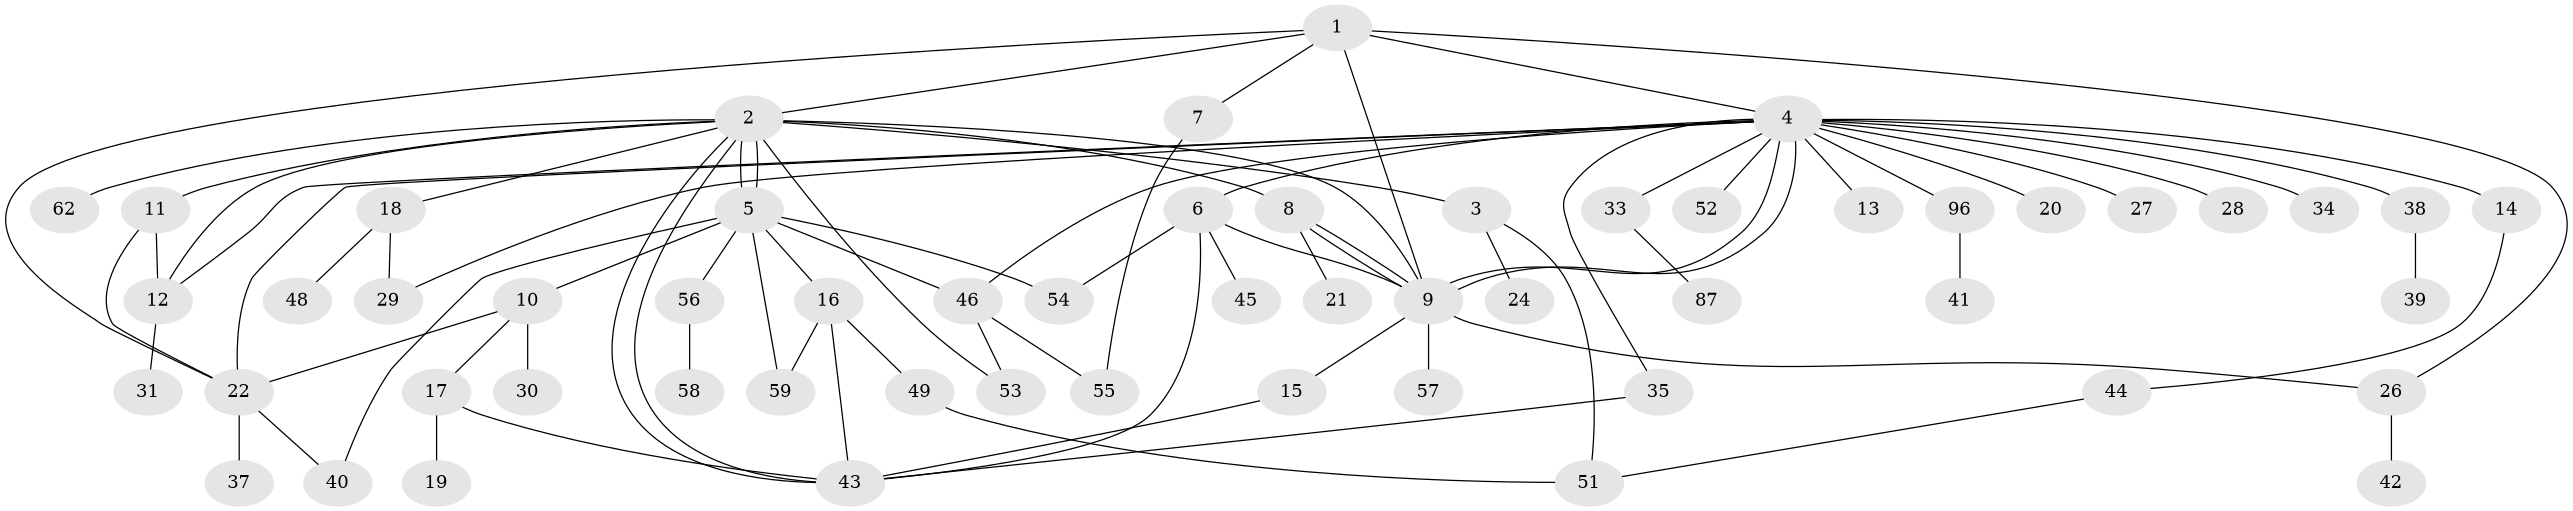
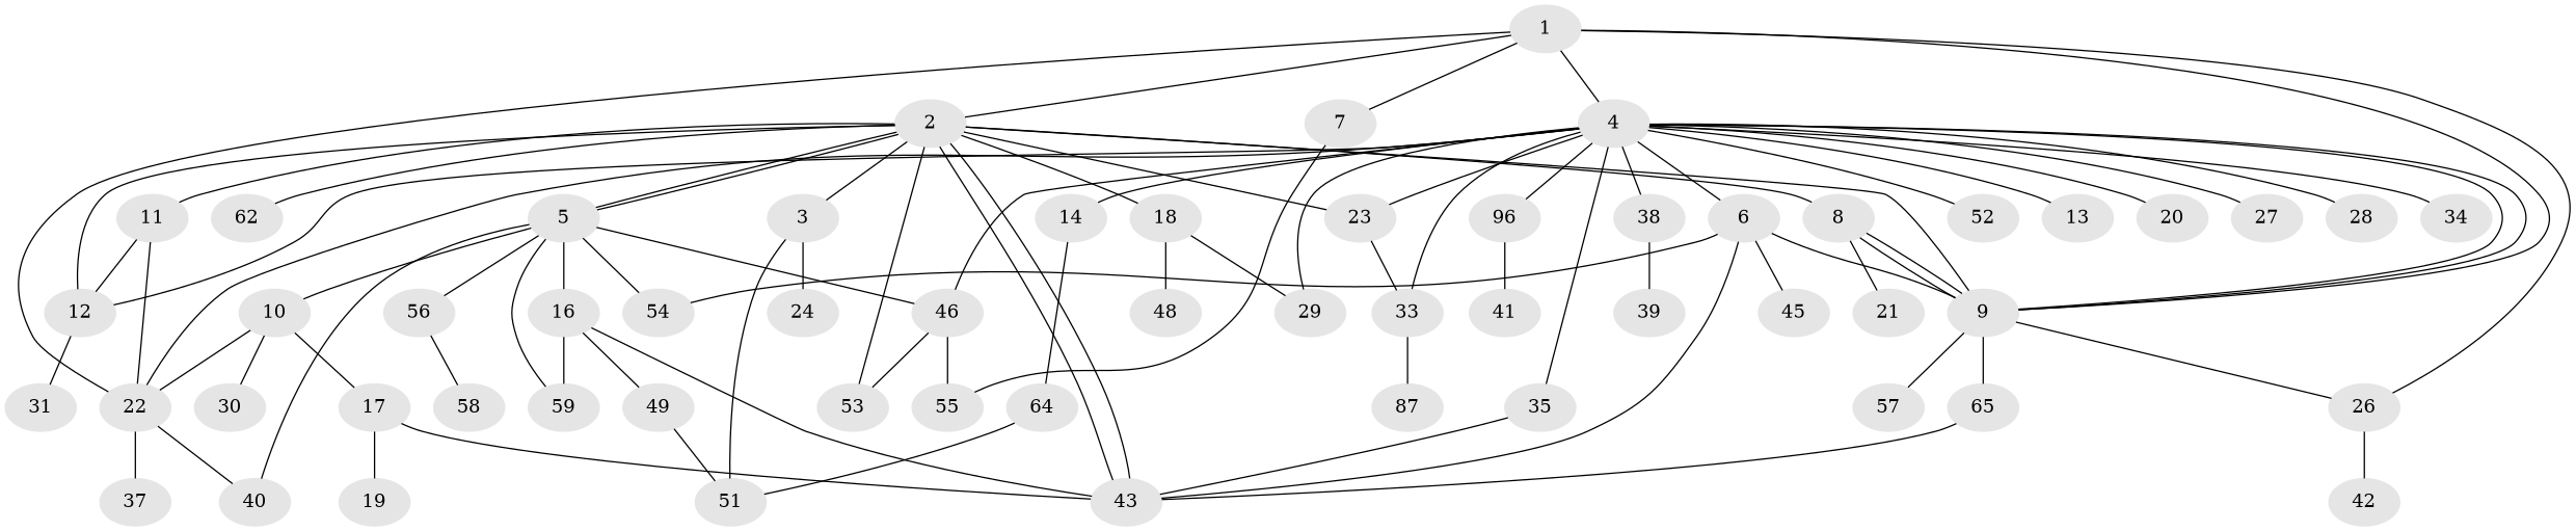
  graph {
    node [color=gray90 style=filled]
    1
    2
    4
    7
    9
    22
    26
    3
    5
    8
    11
    12
    18
+   23
    n15 [label=62]
    43
    53
    6
    13
    14
    20
    27
    28
    29
    33
    34
    35
    n28 [label=96]
    38
    46
    52
    55
-   15
+   15 [label=65]
    57
    40
    37
    42
    24
    51
    10
    16
    54
    56
    59
    21
    31
    48
    45
-   44
+   44 [label=64]
    n50 [label=87]
    41
    39
    17
    30
    49
    58
    19
    1 -- 2
    1 -- 4
    1 -- 7
    1 -- 9
    1 -- 22
    1 -- 26
    2 -- 9
    2 -- 3
    2 -- 5
    2 -- 5
    2 -- 8
    2 -- 11
    2 -- 12
    2 -- 18
+   2 -- 23
    2 -- n15
    2 -- 43
    2 -- 43
    2 -- 53
    4 -- 9
    4 -- 9
    4 -- 22
    4 -- 12
+   4 -- 23
    4 -- 6
    4 -- 13
    4 -- 14
    4 -- 20
    4 -- 27
    4 -- 28
    4 -- 29
    4 -- 33
    4 -- 34
    4 -- 35
    4 -- n28
    4 -- 38
    4 -- 46
    4 -- 52
    7 -- 55
    9 -- 26
    9 -- 15
    9 -- 57
    22 -- 40
    22 -- 37
    26 -- 42
    3 -- 24
    3 -- 51
    5 -- 46
    5 -- 40
    5 -- 10
    5 -- 16
    5 -- 54
    5 -- 56
    5 -- 59
    8 -- 9
    8 -- 9
    8 -- 21
    11 -- 22
    11 -- 12
    12 -- 31
    18 -- 29
    18 -- 48
+   23 -- 33
    6 -- 9
    6 -- 43
    6 -- 54
    6 -- 45
    14 -- 44
    33 -- n50
    35 -- 43
    n28 -- 41
    38 -- 39
    46 -- 53
    46 -- 55
    15 -- 43
    10 -- 22
    10 -- 17
    10 -- 30
    16 -- 43
    16 -- 59
    16 -- 49
    56 -- 58
    44 -- 51
    17 -- 43
    17 -- 19
    49 -- 51
  }
